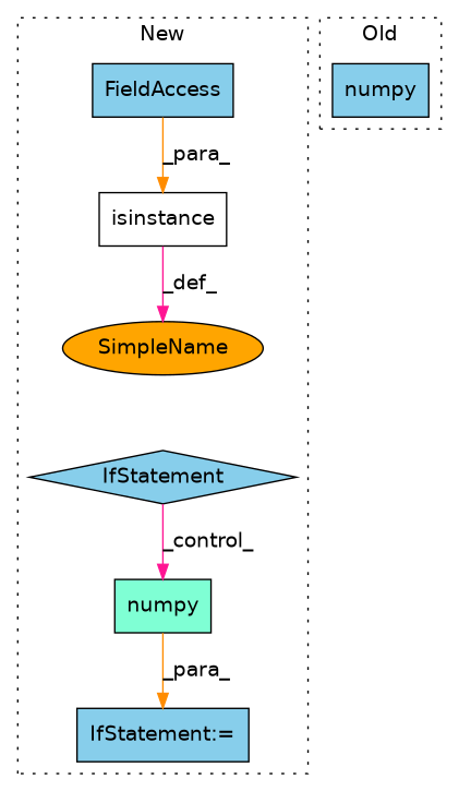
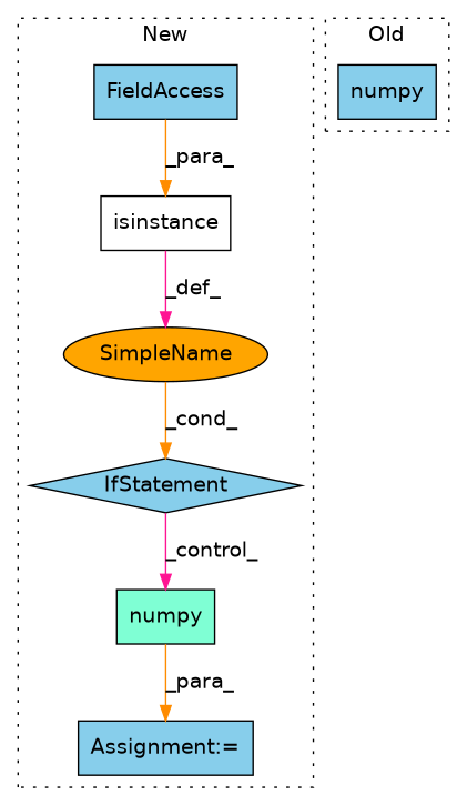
  digraph {
    fontname="DejaVu Sans"
    node [a=32 fillcolor=skyblue fontname="DejaVu Sans" l=7 shape=box style=filled]
    edge [color=darkorange fontname="DejaVu Sans"]
    n1 [fillcolor=white l="11,1" label=isinstance s="1732,1752"]
    n2 [a=25 l="4,2" label=IfStatement s="1728,1753" shape=diamond]
    n3 [a=22 l=5 label=FieldAccess s=1747]
-   n4 [a=7 l=1 label="IfStatement:=" s=1935]
+   n4 [a=7 l=1 label="Assignment:=" s=1935]
    n5 [a=42 fillcolor=orange label=SimpleName shape=ellipse l=""]
    n6 [fillcolor=aquamarine label=numpy s=1955]
    n7 [label=numpy s=1487]
    subgraph cluster_1 {
      label=New
      style=dotted
      n1
      n2
      n3
      n4
      n5
      n6
    }
    subgraph cluster_2 {
      label=Old
      style=dotted
      n7
    }
    n1 -> n5 [color=deeppink label=_def_]
    n2 -> n6 [color=deeppink label=_control_]
    n3 -> n1 [label=_para_]
+   n5 -> n2 [label=_cond_]
    n6 -> n4 [label=_para_]
  }
